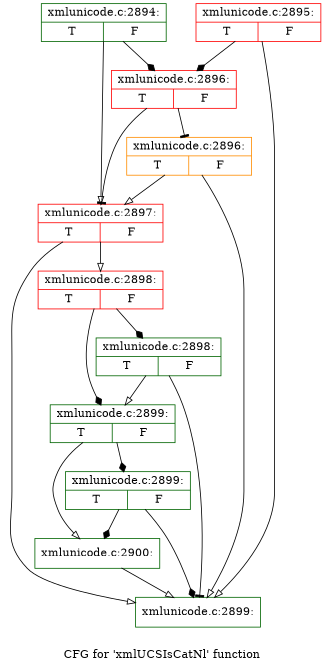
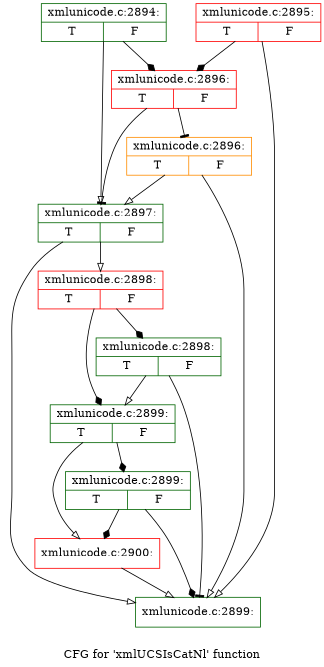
  digraph {
    label="CFG for 'xmlUCSIsCatNl' function"
    node [color=darkgreen shape=record]
    edge [arrowhead=onormal]
    n1 [label="{xmlunicode.c:2894:|{<s0>T|<s1>F}}"]
    n2 [color=red label="{xmlunicode.c:2896:|{<s0>T|<s1>F}}"]
-   n3 [color=red label="{xmlunicode.c:2897:|{<s0>T|<s1>F}}"]
+   n3 [label="{xmlunicode.c:2897:|{<s0>T|<s1>F}}"]
    n4 [color=red label="{xmlunicode.c:2895:|{<s0>T|<s1>F}}"]
    n5 [label="{xmlunicode.c:2899:}"]
    n6 [color=darkorange label="{xmlunicode.c:2896:|{<s0>T|<s1>F}}"]
    n7 [color=red label="{xmlunicode.c:2898:|{<s0>T|<s1>F}}"]
    n8 [label="{xmlunicode.c:2898:|{<s0>T|<s1>F}}"]
    n9 [label="{xmlunicode.c:2899:|{<s0>T|<s1>F}}"]
    n10 [label="{xmlunicode.c:2899:|{<s0>T|<s1>F}}"]
-   n11 [label="{xmlunicode.c:2900:}"]
+   n11 [color=red label="{xmlunicode.c:2900:}"]
    n1 -> n2 [arrowhead=diamond]
    n1 -> n3
    n2 -> n3 [arrowhead=tee]
    n2 -> n6 [arrowhead=tee]
    n3 -> n5
    n3 -> n7
    n4 -> n2 [arrowhead=diamond]
    n4 -> n5
    n6 -> n3
    n6 -> n5
    n7 -> n8 [arrowhead=diamond]
    n7 -> n9 [arrowhead=diamond]
    n8 -> n5 [arrowhead=tee]
    n8 -> n9
    n9 -> n10 [arrowhead=diamond]
    n9 -> n11
    n10 -> n5 [arrowhead=diamond]
    n10 -> n11 [arrowhead=diamond]
    n11 -> n5
  }
